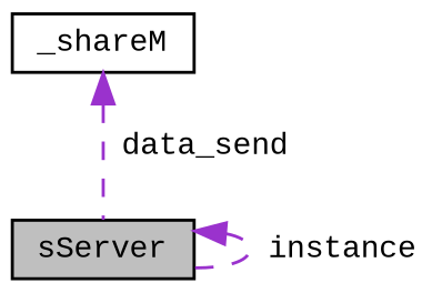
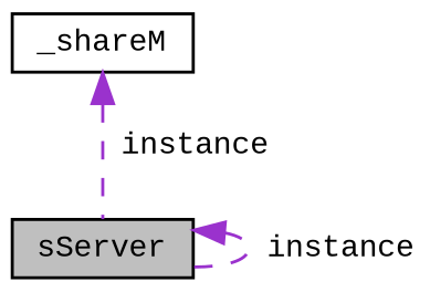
  digraph {
    fontname="Liberation Mono"
    node [color=black fontname="Liberation Mono" fontsize=10 shape=record style=filled]
    edge [color=darkorchid3 dir=back fontname="Liberation Mono" fontsize=10 labelfontname=Helvetica labelfontsize=10 style=dashed]
    n1 [fillcolor=grey75 fontcolor=black height=0.2 label=sServer width=0.4]
    n2 [fillcolor=white height=0.2 label=_shareM width=0.4]
    n1 -> n1 [label=" instance"]
-   n2 -> n1 [label=" data_send"]
+   n2 -> n1 [label=" instance"]
  }
